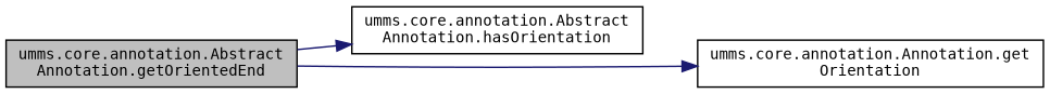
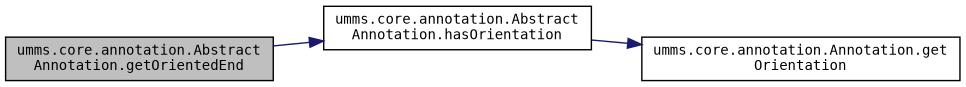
  digraph {
    fontname="DejaVu Sans Mono"
    rankdir=LR
    node [color=black fillcolor=white fontname="DejaVu Sans Mono" fontsize=10 shape=record style=filled]
    edge [color=midnightblue fontname="DejaVu Sans Mono" fontsize=10 labelfontname=Helvetica labelfontsize=10 style=solid]
    n1 [fillcolor=grey75 fontcolor=black height=0.2 label="umms.core.annotation.Abstract\lAnnotation.getOrientedEnd" width=0.4]
    n2 [height=0.2 label="umms.core.annotation.Abstract\lAnnotation.hasOrientation" width=0.4]
    n3 [height=0.2 label="umms.core.annotation.Annotation.get\lOrientation" width=0.4]
    n1 -> n2
-   n1 -> n3
+   n2 -> n3
  }
